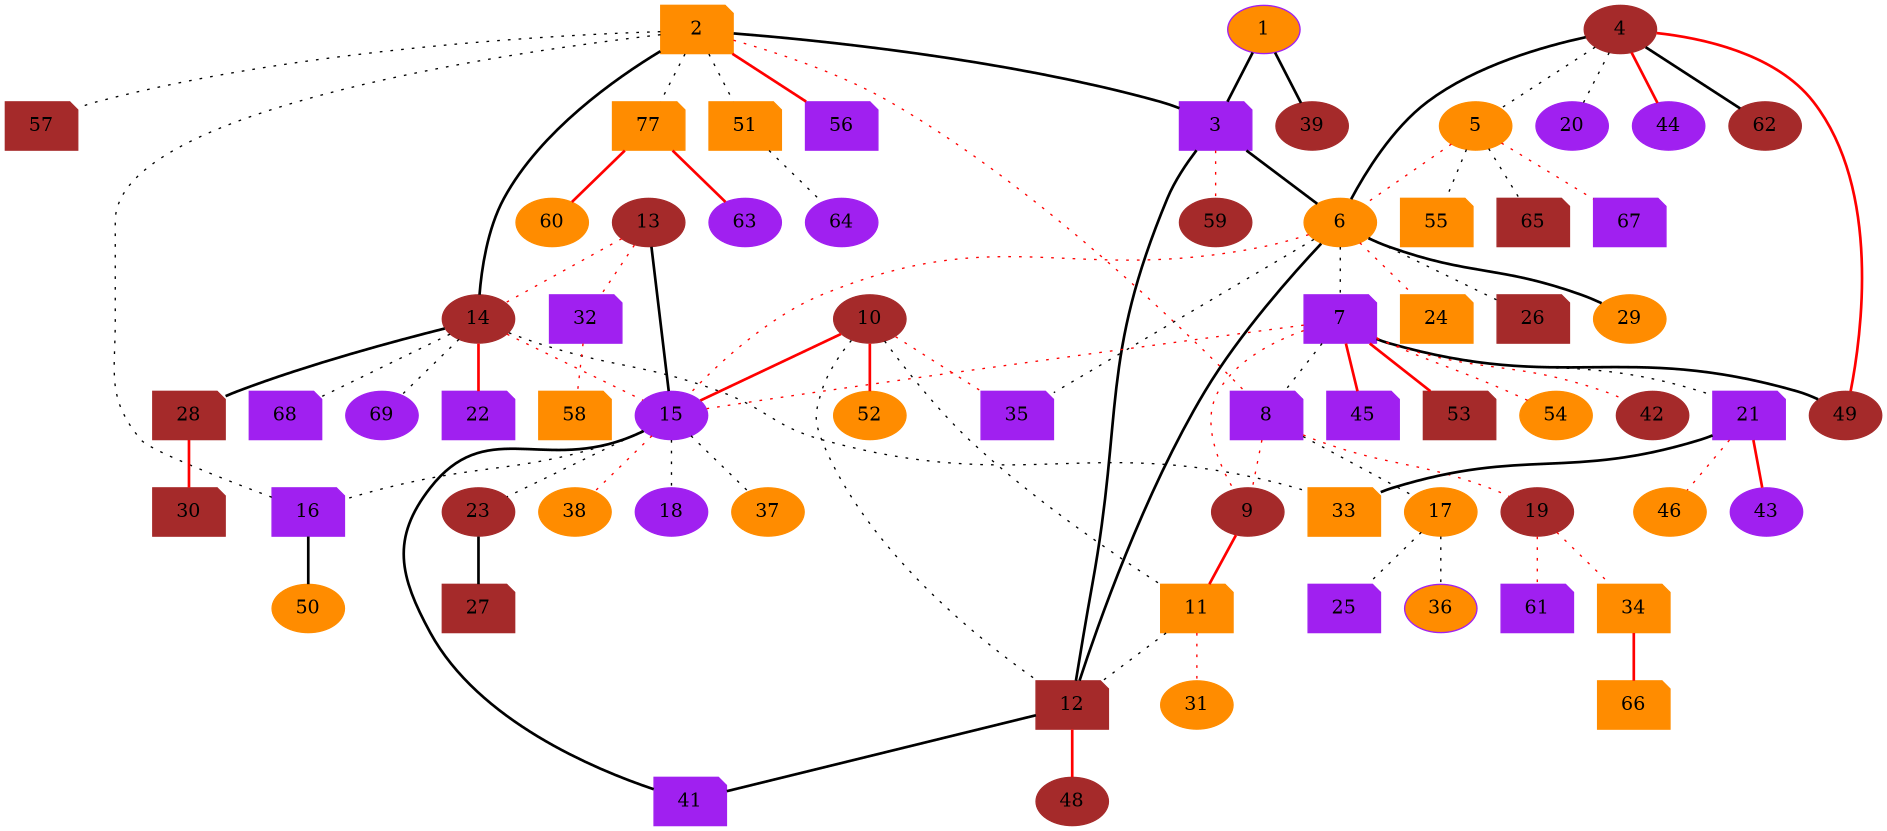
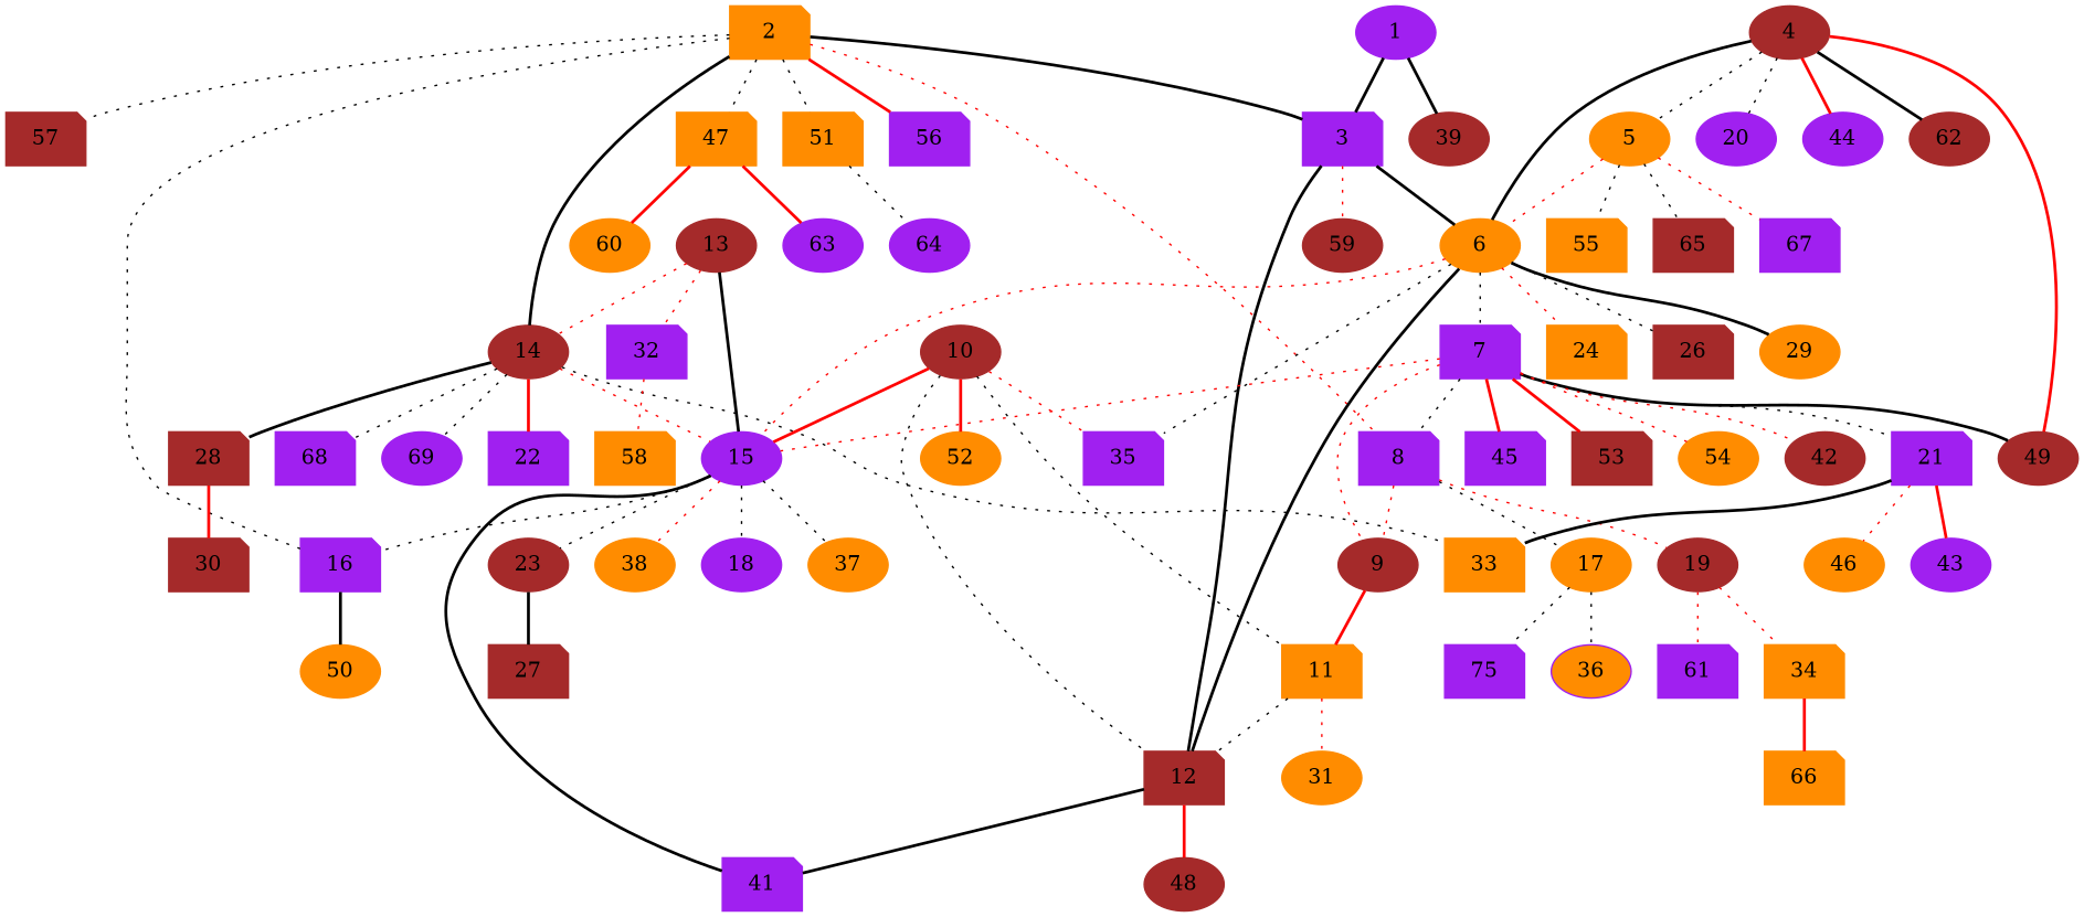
  graph {
    node [color=purple shape=ellipse style=filled]
    edge [color=black style=dotted]
    3 [shape=note]
-   1 [fillcolor=darkorange]
+   1
    39 [color=brown]
    2 [color=darkorange shape=note]
    8 [shape=note]
    14 [color=brown]
    16 [shape=note]
-   47 [color=darkorange shape=note label=77]
+   47 [color=darkorange shape=note]
    51 [color=darkorange shape=note]
    56 [shape=note]
    57 [color=brown shape=note]
    6 [color=darkorange]
    12 [color=brown shape=note]
    59 [color=brown]
    9 [color=brown]
    17 [color=darkorange]
    19 [color=brown]
    15
    22 [shape=note]
    28 [color=brown shape=note]
    33 [color=darkorange shape=note]
    68 [shape=note]
    69
    50 [color=darkorange]
    60 [color=darkorange]
    63
    64
    7 [shape=note]
    24 [color=darkorange shape=note]
    26 [color=brown shape=note]
    29 [color=darkorange]
    35 [shape=note]
    41 [shape=note]
    48 [color=brown]
    4 [color=brown]
    5 [color=darkorange]
    20
    44
    49 [color=brown]
    62 [color=brown]
    55 [color=darkorange shape=note]
    65 [color=brown shape=note]
    67 [shape=note]
    21 [shape=note]
    42 [color=brown]
    45 [shape=note]
    53 [color=brown shape=note]
    54 [color=darkorange]
    18
    23 [color=brown]
    37 [color=darkorange]
    38 [color=darkorange]
    11 [color=darkorange shape=note]
    43
    46 [color=darkorange]
-   25 [shape=note]
+   25 [shape=note label=75]
    36 [fillcolor=darkorange]
    34 [color=darkorange shape=note]
    61 [shape=note]
    31 [color=darkorange]
    10 [color=brown]
    52 [color=darkorange]
    13 [color=brown]
    32 [shape=note]
    58 [color=darkorange shape=note]
    30 [color=brown shape=note]
    27 [color=brown shape=note]
    66 [color=darkorange shape=note]
    3 -- 6 [style=bold]
    3 -- 12 [style=bold]
    3 -- 59 [color=red]
    1 -- 3 [style=bold]
    1 -- 39 [style=bold]
    2 -- 3 [style=bold]
    2 -- 8 [color=red]
    2 -- 14 [style=bold]
    2 -- 16
    2 -- 47
    2 -- 51
    2 -- 56 [color=red style=bold]
    2 -- 57
    8 -- 9 [color=red]
    8 -- 17
    8 -- 19 [color=red]
    14 -- 15 [color=red]
    14 -- 22 [color=red style=bold]
    14 -- 28 [style=bold]
    14 -- 33
    14 -- 68
    14 -- 69
    16 -- 50 [style=bold]
    47 -- 60 [color=red style=bold]
    47 -- 63 [color=red style=bold]
    51 -- 64
    6 -- 12 [style=bold]
    6 -- 15 [color=red]
    6 -- 7
    6 -- 24 [color=red]
    6 -- 26
    6 -- 29 [style=bold]
    6 -- 35
    12 -- 41 [style=bold]
    12 -- 48 [color=red style=bold]
    9 -- 11 [color=red style=bold]
    17 -- 25
    17 -- 36
    19 -- 34 [color=red]
    19 -- 61 [color=red]
    15 -- 16
    15 -- 41 [style=bold]
    15 -- 18
    15 -- 23
    15 -- 37
    15 -- 38 [color=red]
    28 -- 30 [color=red style=bold]
    7 -- 8
    7 -- 9 [color=red]
    7 -- 15 [color=red]
    7 -- 49 [style=bold]
    7 -- 21
    7 -- 42 [color=red]
    7 -- 45 [color=red style=bold]
    7 -- 53 [color=red style=bold]
    7 -- 54 [color=red]
    4 -- 6 [style=bold]
    4 -- 5
    4 -- 20
    4 -- 44 [color=red style=bold]
    4 -- 49 [color=red style=bold]
    4 -- 62 [style=bold]
    5 -- 6 [color=red]
    5 -- 55
    5 -- 65
    5 -- 67 [color=red]
    21 -- 33 [style=bold]
    21 -- 43 [color=red style=bold]
    21 -- 46 [color=red]
    23 -- 27 [style=bold]
    11 -- 12
    11 -- 31 [color=red]
    34 -- 66 [color=red style=bold]
    10 -- 12
    10 -- 15 [color=red style=bold]
    10 -- 35 [color=red]
    10 -- 11
    10 -- 52 [color=red style=bold]
    13 -- 14 [color=red]
    13 -- 15 [style=bold]
    13 -- 32 [color=red]
    32 -- 58 [color=red]
  }
